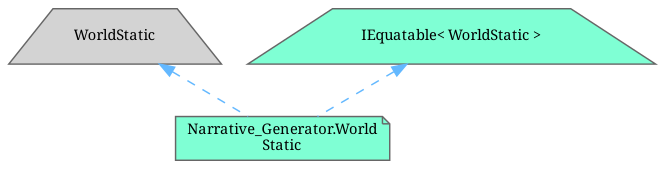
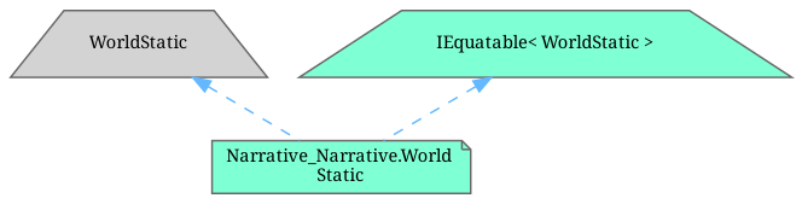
  digraph {
    fontname="Noto Serif"
    node [color=gray40 fillcolor=aquamarine fontname="Noto Serif" fontsize=10 shape=trapezium style=filled]
    edge [color=steelblue1 dir=back fontname="Noto Serif" fontsize=10 labelfontname=Helvetica labelfontsize=10 style=dashed]
-   n1 [fontcolor=black height=0.2 label="Narrative_Generator.World\lStatic" shape=note width=0.4]
+   n1 [fontcolor=black height=0.2 label="Narrative_Narrative.World\lStatic" shape=note width=0.4]
    n2 [fillcolor=lightgrey height=0.2 label=WorldStatic width=0.4]
    n3 [height=0.2 label="IEquatable\< WorldStatic \>" width=0.4]
    n2 -> n1
    n3 -> n1
  }
